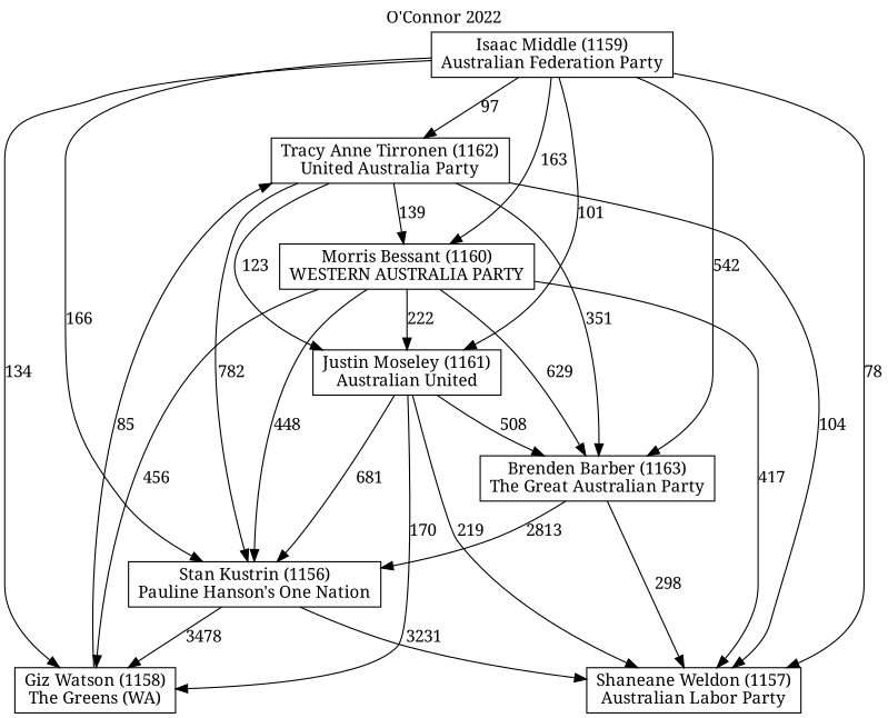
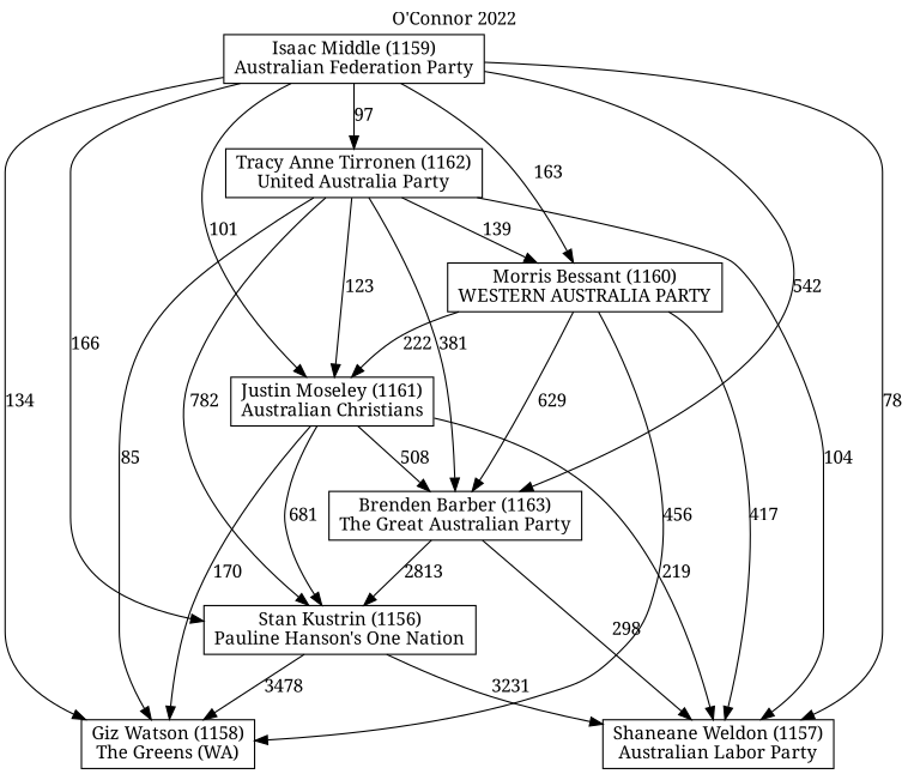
  digraph {
    fontname="Noto Serif"
    label="O'Connor 2022"
    labelloc=t
    mclimit=10
    node [fontname="Noto Serif" shape=box]
    edge [fontname="Noto Serif"]
    n1 [label="Tracy Anne Tirronen (1162)\nUnited Australia Party"]
    n2 [label="Brenden Barber (1163)\nThe Great Australian Party"]
    n3 [label="Morris Bessant (1160)\nWESTERN AUSTRALIA PARTY"]
    n4 [label="Shaneane Weldon (1157)\nAustralian Labor Party"]
    n5 [label="Giz Watson (1158)\nThe Greens (WA)"]
    n6 [label="Stan Kustrin (1156)\nPauline Hanson's One Nation"]
-   n7 [label="Justin Moseley (1161)\nAustralian United"]
+   n7 [label="Justin Moseley (1161)\nAustralian Christians"]
    n8 [label="Isaac Middle (1159)\nAustralian Federation Party"]
-   n1 -> n2 [label=351]
+   n1 -> n2 [label=381]
    n1 -> n3 [label=139]
    n1 -> n4 [label=104]
-   n5 -> n1 [label=85]
+   n1 -> n5 [label=85]
    n1 -> n6 [label=782]
    n1 -> n7 [label=123]
    n2 -> n4 [label=298]
    n2 -> n6 [label=2813]
    n3 -> n2 [label=629]
    n3 -> n4 [label=417]
    n3 -> n5 [label=456]
-   n3 -> n6 [label=448]
    n3 -> n7 [label=222]
    n6 -> n4 [label=3231]
    n6 -> n5 [label=3478]
    n7 -> n2 [label=508]
    n7 -> n4 [label=219]
    n7 -> n5 [label=170]
    n7 -> n6 [label=681]
    n8 -> n1 [label=97]
    n8 -> n2 [label=542]
    n8 -> n3 [label=163]
    n8 -> n4 [label=78]
    n8 -> n5 [label=134]
    n8 -> n6 [label=166]
    n8 -> n7 [label=101]
  }
